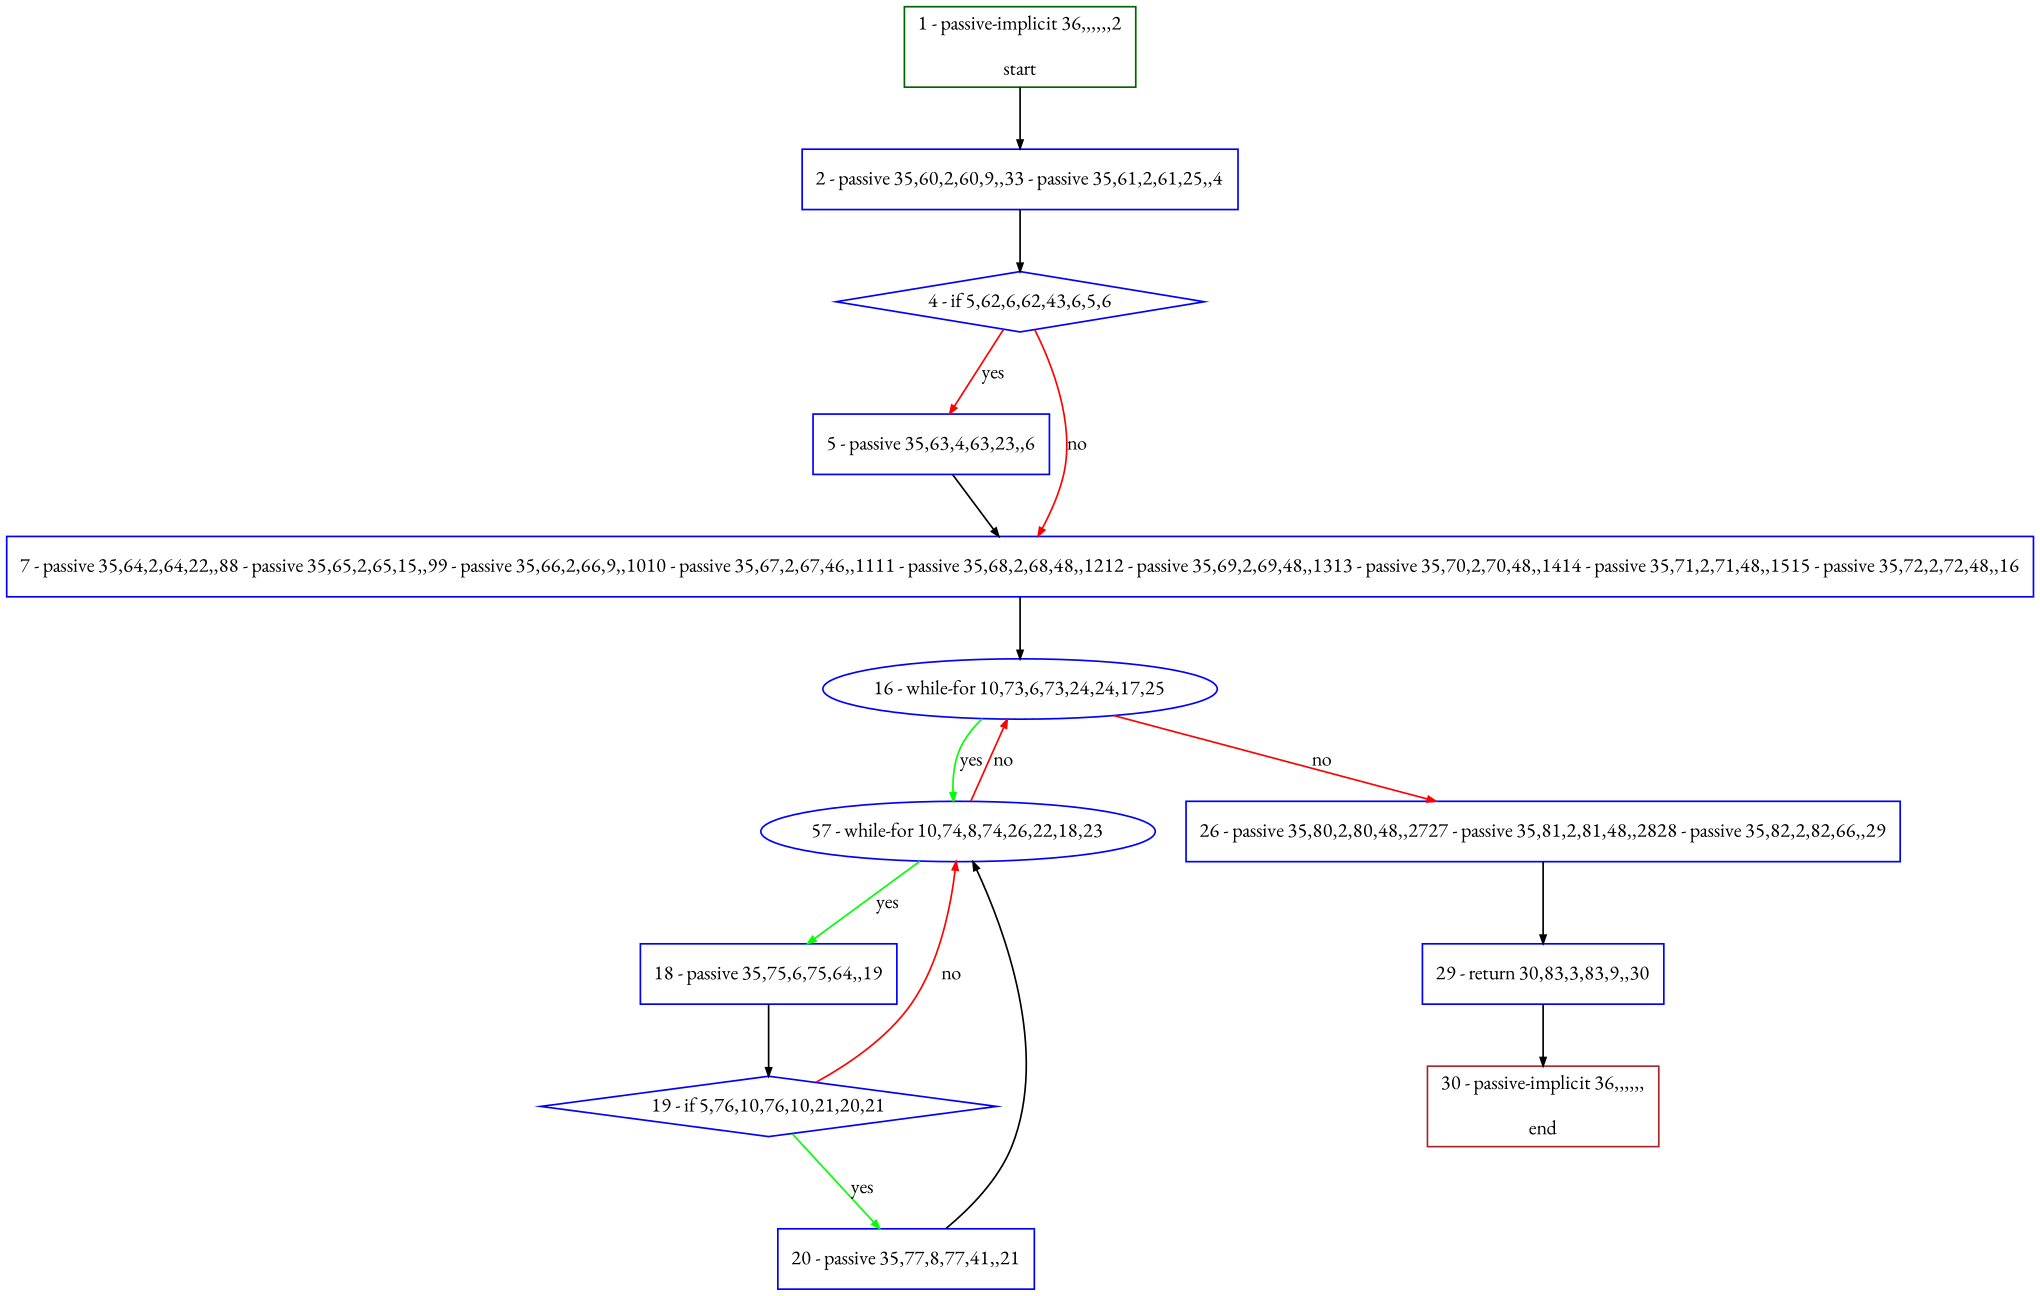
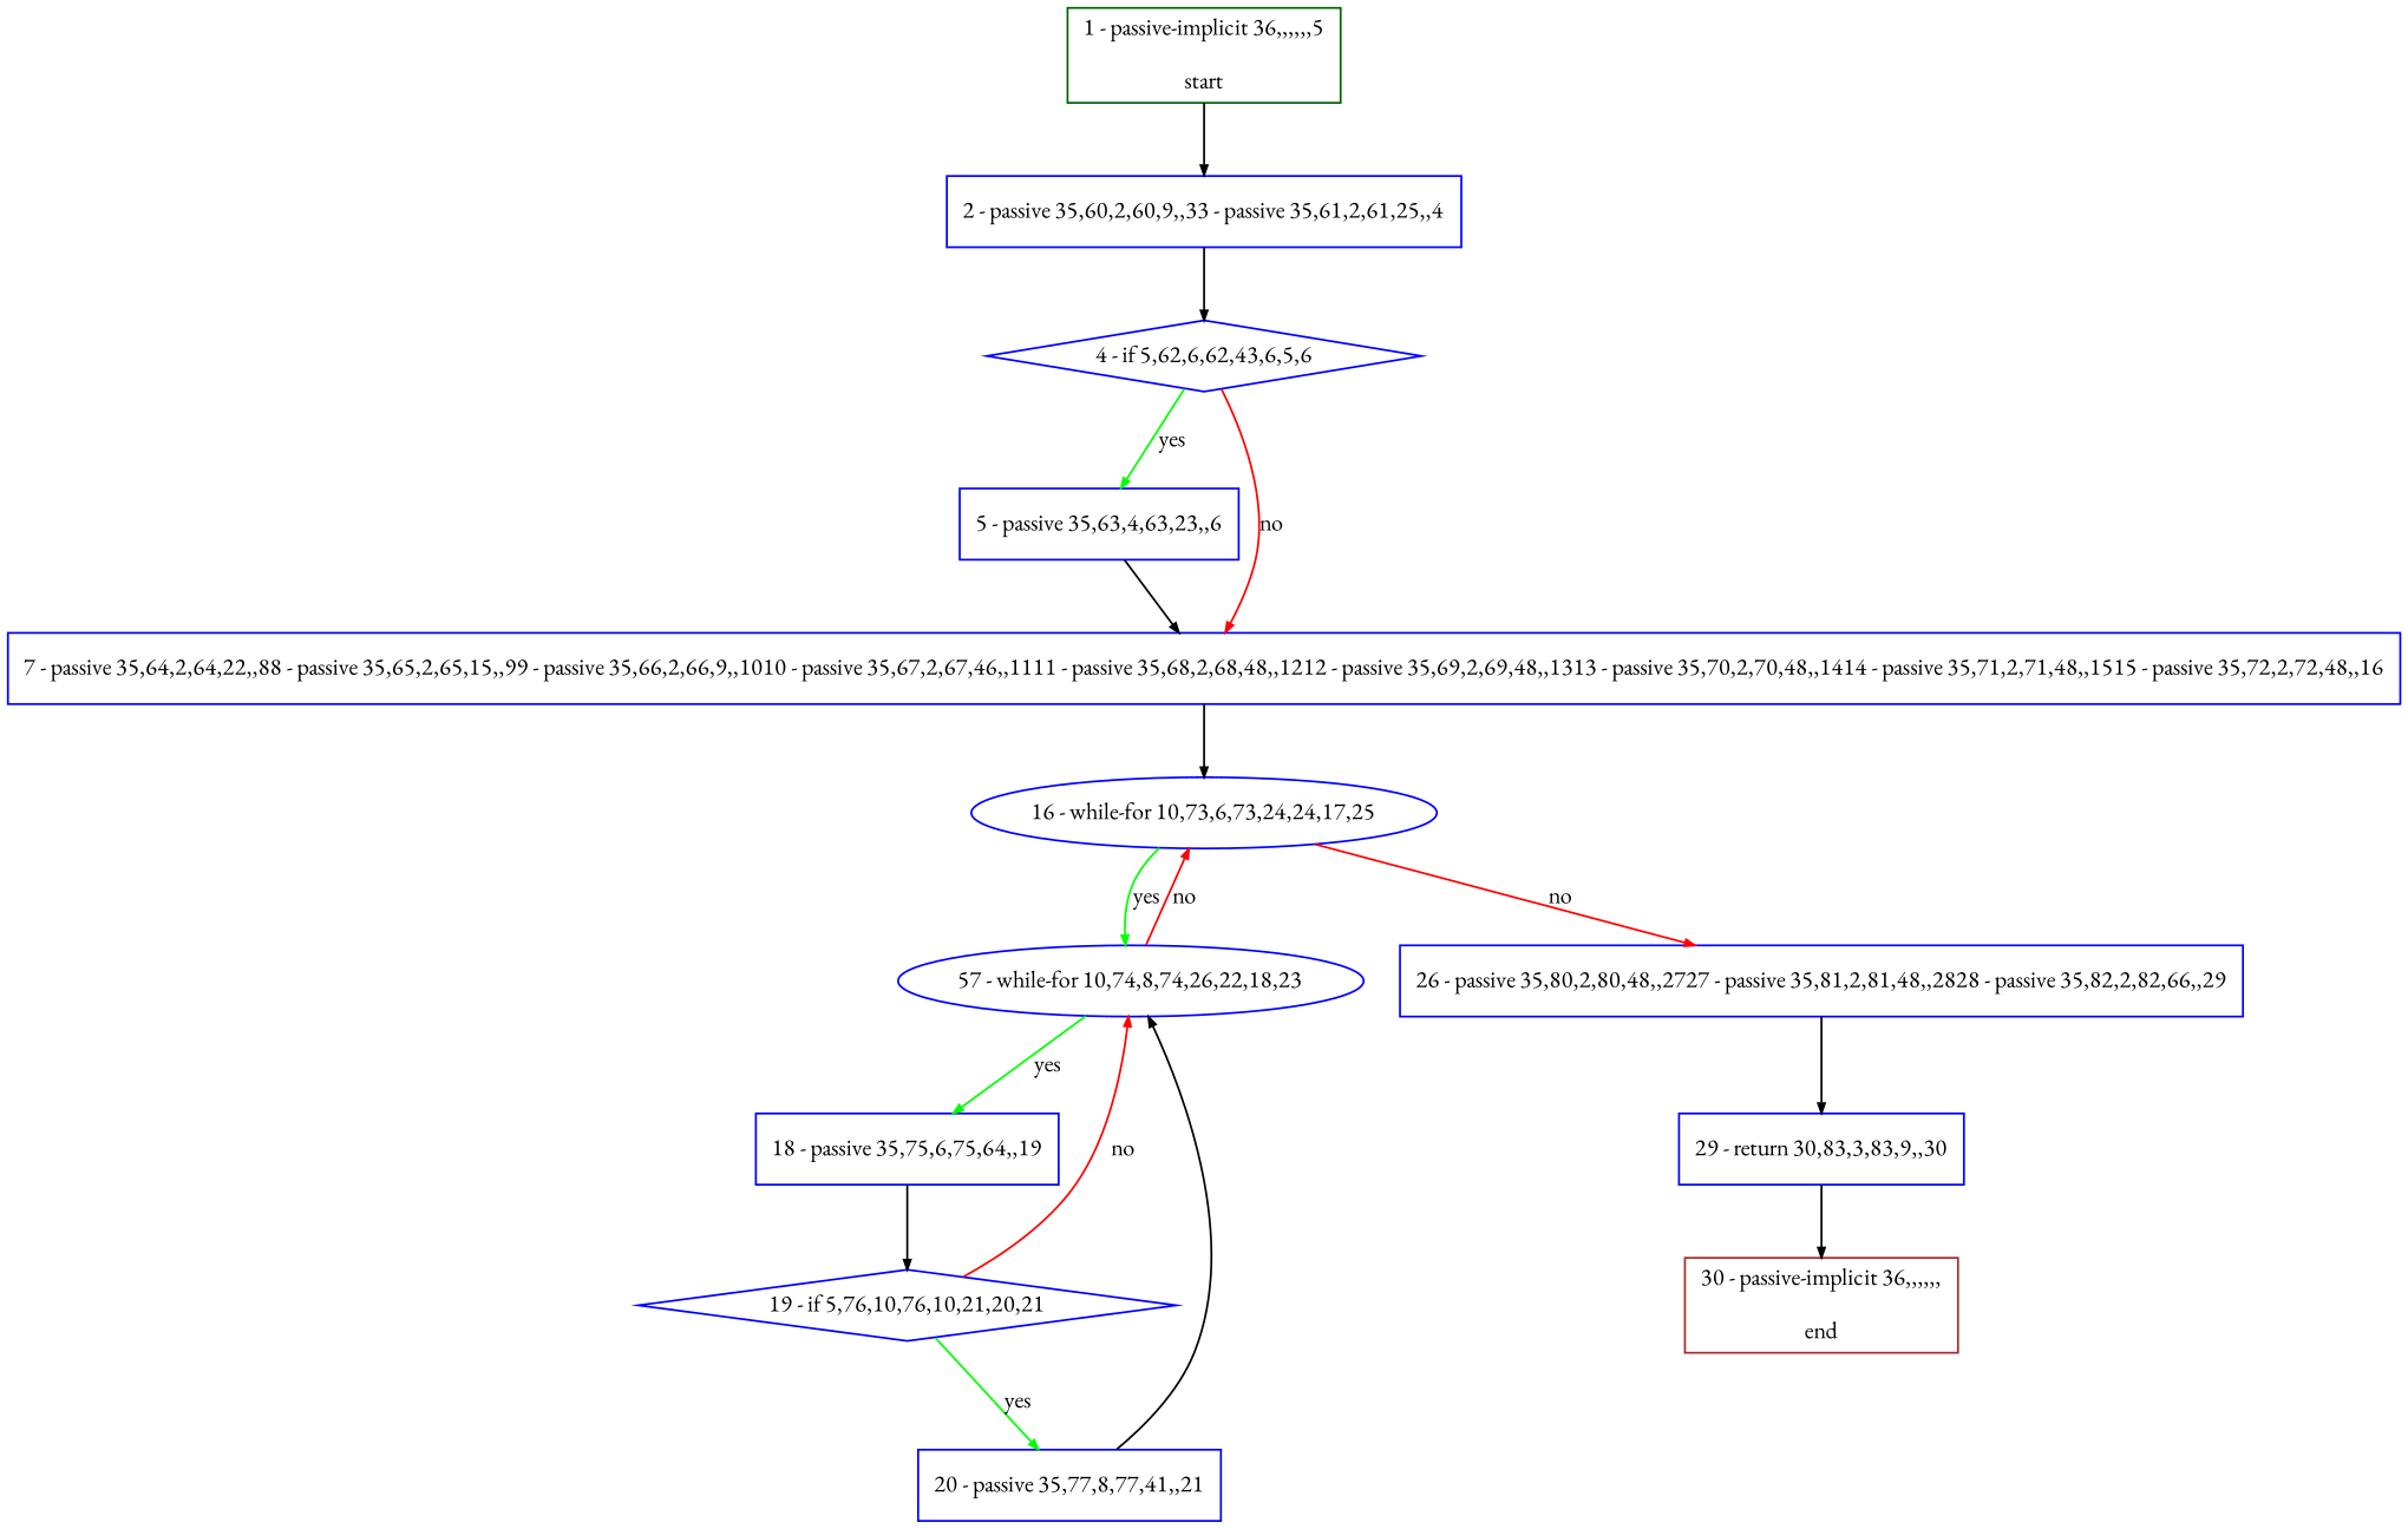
  digraph {
    bgcolor=white
    compound=true
    fillcolor="#FFFFCC"
    fontname="EB Garamond"
    fontsize=12
    pack=true
    packmode=clust
    style="rounded,filled"
    node [color="#0000ff" compound=true fillcolor="#ffffff" fixedsize=false fontname="EB Garamond" fontsize=12 node_initialized=no shape=box style=filled]
    edge [arrowhead=normal arrowsize=0.5 arrowtail=none color="#000000" compound=true dir=forward fontcolor=black fontname="EB Garamond" fontsize=12]
    n1 [label="2 - passive 35,60,2,60,9,,33 - passive 35,61,2,61,25,,4"]
    n2 [label="4 - if 5,62,6,62,43,6,5,6" shape=diamond]
    n3 [label="5 - passive 35,63,4,63,23,,6"]
    n4 [label="7 - passive 35,64,2,64,22,,88 - passive 35,65,2,65,15,,99 - passive 35,66,2,66,9,,1010 - passive 35,67,2,67,46,,1111 - passive 35,68,2,68,48,,1212 - passive 35,69,2,69,48,,1313 - passive 35,70,2,70,48,,1414 - passive 35,71,2,71,48,,1515 - passive 35,72,2,72,48,,16"]
-   n5 [color="#006400" label="1 - passive-implicit 36,,,,,,2\n\nstart"]
+   n5 [color="#006400" label="1 - passive-implicit 36,,,,,,5\n\nstart"]
    n6 [label="16 - while-for 10,73,6,73,24,24,17,25" shape=oval]
    n7 [label="57 - while-for 10,74,8,74,26,22,18,23" shape=oval]
    n8 [label="26 - passive 35,80,2,80,48,,2727 - passive 35,81,2,81,48,,2828 - passive 35,82,2,82,66,,29"]
    n9 [label="18 - passive 35,75,6,75,64,,19"]
    n10 [label="29 - return 30,83,3,83,9,,30"]
    n11 [label="19 - if 5,76,10,76,10,21,20,21" shape=diamond]
    n12 [color="#a52a2a" label="30 - passive-implicit 36,,,,,,\n\nend"]
    n13 [label="20 - passive 35,77,8,77,41,,21"]
    n1 -> n2
-   n2 -> n3 [color="#ff0000" label=yes]
+   n2 -> n3 [color="#00ff00" label=yes]
    n2 -> n4 [color="#ff0000" label=no]
    n3 -> n4
    n4 -> n6
    n5 -> n1
    n6 -> n7 [color="#00ff00" label=yes]
    n6 -> n8 [color="#ff0000" label=no]
    n7 -> n6 [color="#ff0000" label=no]
    n7 -> n9 [color="#00ff00" label=yes]
    n8 -> n10
    n9 -> n11
    n10 -> n12
    n11 -> n7 [color="#ff0000" label=no]
    n11 -> n13 [color="#00ff00" label=yes]
    n13 -> n7
  }
